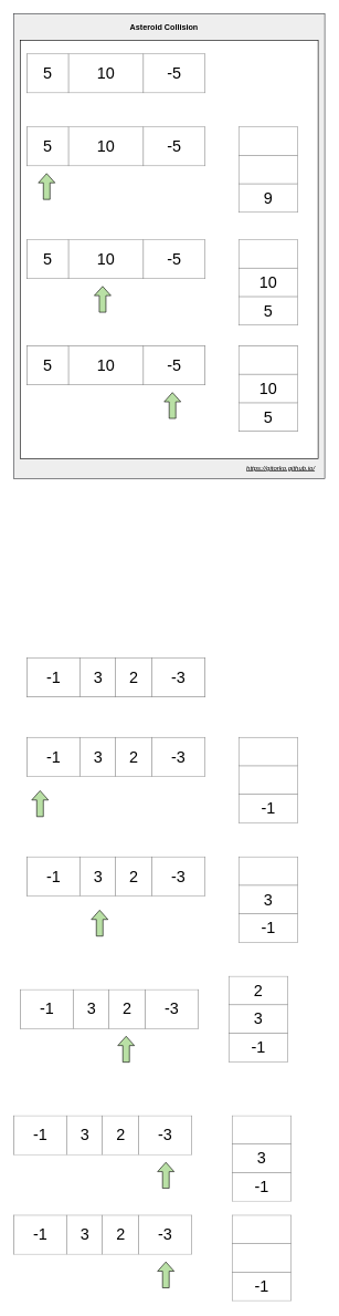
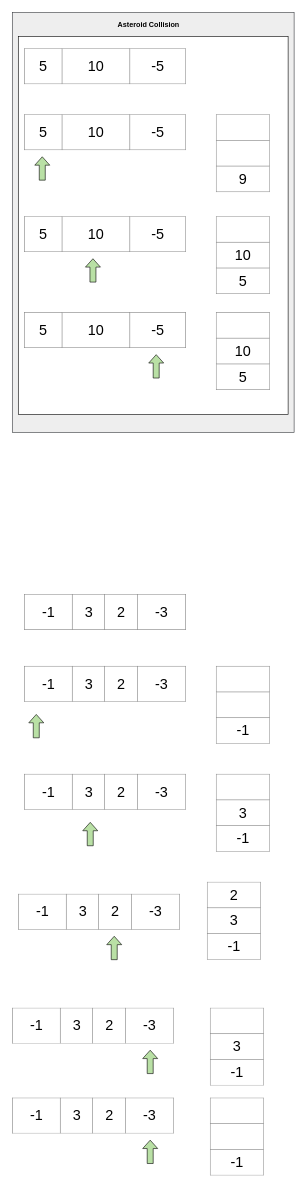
  <mxCell id="0" />
  <mxCell id="1" parent="0" />
  <mxCell id="2" value="" style="rounded=0;whiteSpace=wrap;html=1;fillColor=#eeeeee;strokeColor=#36393d;" vertex="1" parent="1"><mxGeometry x="20" y="20" width="470" height="700" as="geometry" /></mxCell>
  <mxCell id="3" value="" style="rounded=0;whiteSpace=wrap;html=1;" vertex="1" parent="1"><mxGeometry x="30" y="60" width="450" height="630" as="geometry" /></mxCell>
  <mxCell id="4" value="&lt;table border=&quot;1&quot; width=&quot;100%&quot; style=&quot;width: 100% ; height: 100% ; border-collapse: collapse ; font-size: 24px&quot;&gt;&lt;tbody style=&quot;font-size: 24px&quot;&gt;&lt;tr style=&quot;font-size: 24px&quot;&gt;&lt;td align=&quot;center&quot; style=&quot;font-size: 24px&quot;&gt;-1&lt;/td&gt;&lt;td align=&quot;center&quot; style=&quot;font-size: 24px&quot;&gt;3&lt;/td&gt;&lt;td align=&quot;center&quot; style=&quot;font-size: 24px&quot;&gt;2&lt;/td&gt;&lt;td style=&quot;text-align: center&quot;&gt;-3&lt;/td&gt;&lt;/tr&gt;&lt;/tbody&gt;&lt;/table&gt;" style="text;html=1;strokeColor=none;fillColor=none;overflow=fill;fontSize=24;" parent="1" vertex="1"><mxGeometry x="40" y="990" width="270" height="60" as="geometry" /></mxCell>
  <mxCell id="5" value="&lt;table border=&quot;1&quot; width=&quot;100%&quot; style=&quot;width: 100% ; height: 100% ; border-collapse: collapse ; font-size: 24px&quot;&gt;&lt;tbody style=&quot;font-size: 24px&quot;&gt;&lt;tr style=&quot;font-size: 24px&quot;&gt;&lt;td style=&quot;text-align: center ; font-size: 24px&quot;&gt;&lt;br&gt;&lt;/td&gt;&lt;/tr&gt;&lt;tr&gt;&lt;td style=&quot;text-align: center&quot;&gt;&lt;br&gt;&lt;/td&gt;&lt;/tr&gt;&lt;tr&gt;&lt;td style=&quot;text-align: center&quot;&gt;-1&lt;/td&gt;&lt;/tr&gt;&lt;/tbody&gt;&lt;/table&gt;" style="text;html=1;strokeColor=none;fillColor=none;overflow=fill;fontSize=24;" parent="1" vertex="1"><mxGeometry x="360" y="1110" width="90" height="130" as="geometry" /></mxCell>
  <mxCell id="6" value="" style="shape=flexArrow;endArrow=classic;html=1;fontSize=24;fillColor=#B9E0A5;endWidth=14;endSize=4.33;" parent="1" edge="1"><mxGeometry width="50" height="50" relative="1" as="geometry"><mxPoint x="60" y="1230" as="sourcePoint" /><mxPoint x="60" y="1190" as="targetPoint" /></mxGeometry></mxCell>
  <mxCell id="7" value="&lt;table border=&quot;1&quot; width=&quot;100%&quot; style=&quot;width: 100% ; height: 100% ; border-collapse: collapse ; font-size: 24px&quot;&gt;&lt;tbody style=&quot;font-size: 24px&quot;&gt;&lt;tr style=&quot;font-size: 24px&quot;&gt;&lt;td style=&quot;text-align: center ; font-size: 24px&quot;&gt;&lt;br&gt;&lt;/td&gt;&lt;/tr&gt;&lt;tr&gt;&lt;td style=&quot;text-align: center&quot;&gt;3&lt;/td&gt;&lt;/tr&gt;&lt;tr&gt;&lt;td style=&quot;text-align: center&quot;&gt;-1&lt;/td&gt;&lt;/tr&gt;&lt;/tbody&gt;&lt;/table&gt;" style="text;html=1;strokeColor=none;fillColor=none;overflow=fill;fontSize=24;" parent="1" vertex="1"><mxGeometry x="360" y="1290" width="90" height="130" as="geometry" /></mxCell>
  <mxCell id="8" value="" style="shape=flexArrow;endArrow=classic;html=1;fontSize=24;fillColor=#B9E0A5;endWidth=14;endSize=4.33;" parent="1" edge="1"><mxGeometry width="50" height="50" relative="1" as="geometry"><mxPoint x="150" y="1410" as="sourcePoint" /><mxPoint x="150" y="1370" as="targetPoint" /></mxGeometry></mxCell>
  <mxCell id="9" value="&lt;table border=&quot;1&quot; width=&quot;100%&quot; style=&quot;width: 100% ; height: 100% ; border-collapse: collapse ; font-size: 24px&quot;&gt;&lt;tbody style=&quot;font-size: 24px&quot;&gt;&lt;tr style=&quot;font-size: 24px&quot;&gt;&lt;td style=&quot;text-align: center ; font-size: 24px&quot;&gt;2&lt;/td&gt;&lt;/tr&gt;&lt;tr&gt;&lt;td style=&quot;text-align: center&quot;&gt;3&lt;/td&gt;&lt;/tr&gt;&lt;tr&gt;&lt;td style=&quot;text-align: center&quot;&gt;-1&lt;/td&gt;&lt;/tr&gt;&lt;/tbody&gt;&lt;/table&gt;" style="text;html=1;strokeColor=none;fillColor=none;overflow=fill;fontSize=24;" parent="1" vertex="1"><mxGeometry x="345" y="1470" width="90" height="130" as="geometry" /></mxCell>
  <mxCell id="10" value="" style="shape=flexArrow;endArrow=classic;html=1;fontSize=24;fillColor=#B9E0A5;endWidth=14;endSize=4.33;" parent="1" edge="1"><mxGeometry width="50" height="50" relative="1" as="geometry"><mxPoint x="190" y="1600" as="sourcePoint" /><mxPoint x="190" y="1560" as="targetPoint" /></mxGeometry></mxCell>
  <mxCell id="11" value="&lt;table border=&quot;1&quot; width=&quot;100%&quot; style=&quot;width: 100% ; height: 100% ; border-collapse: collapse ; font-size: 24px&quot;&gt;&lt;tbody style=&quot;font-size: 24px&quot;&gt;&lt;tr style=&quot;font-size: 24px&quot;&gt;&lt;td align=&quot;center&quot; style=&quot;font-size: 24px&quot;&gt;-1&lt;/td&gt;&lt;td align=&quot;center&quot; style=&quot;font-size: 24px&quot;&gt;3&lt;/td&gt;&lt;td align=&quot;center&quot; style=&quot;font-size: 24px&quot;&gt;2&lt;/td&gt;&lt;td style=&quot;text-align: center&quot;&gt;-3&lt;/td&gt;&lt;/tr&gt;&lt;/tbody&gt;&lt;/table&gt;" style="text;html=1;strokeColor=none;fillColor=none;overflow=fill;fontSize=24;" parent="1" vertex="1"><mxGeometry x="40" y="1110" width="270" height="60" as="geometry" /></mxCell>
  <mxCell id="12" value="&lt;table border=&quot;1&quot; width=&quot;100%&quot; style=&quot;width: 100% ; height: 100% ; border-collapse: collapse ; font-size: 24px&quot;&gt;&lt;tbody style=&quot;font-size: 24px&quot;&gt;&lt;tr style=&quot;font-size: 24px&quot;&gt;&lt;td align=&quot;center&quot; style=&quot;font-size: 24px&quot;&gt;-1&lt;/td&gt;&lt;td align=&quot;center&quot; style=&quot;font-size: 24px&quot;&gt;3&lt;/td&gt;&lt;td align=&quot;center&quot; style=&quot;font-size: 24px&quot;&gt;2&lt;/td&gt;&lt;td style=&quot;text-align: center&quot;&gt;-3&lt;/td&gt;&lt;/tr&gt;&lt;/tbody&gt;&lt;/table&gt;" style="text;html=1;strokeColor=none;fillColor=none;overflow=fill;fontSize=24;" parent="1" vertex="1"><mxGeometry x="40" y="1290" width="270" height="60" as="geometry" /></mxCell>
  <mxCell id="13" value="&lt;table border=&quot;1&quot; width=&quot;100%&quot; style=&quot;width: 100% ; height: 100% ; border-collapse: collapse ; font-size: 24px&quot;&gt;&lt;tbody style=&quot;font-size: 24px&quot;&gt;&lt;tr style=&quot;font-size: 24px&quot;&gt;&lt;td align=&quot;center&quot; style=&quot;font-size: 24px&quot;&gt;-1&lt;/td&gt;&lt;td align=&quot;center&quot; style=&quot;font-size: 24px&quot;&gt;3&lt;/td&gt;&lt;td align=&quot;center&quot; style=&quot;font-size: 24px&quot;&gt;2&lt;/td&gt;&lt;td style=&quot;text-align: center&quot;&gt;-3&lt;/td&gt;&lt;/tr&gt;&lt;/tbody&gt;&lt;/table&gt;" style="text;html=1;strokeColor=none;fillColor=none;overflow=fill;fontSize=24;" parent="1" vertex="1"><mxGeometry x="30" y="1490" width="270" height="60" as="geometry" /></mxCell>
  <mxCell id="14" value="&lt;table border=&quot;1&quot; width=&quot;100%&quot; style=&quot;width: 100% ; height: 100% ; border-collapse: collapse ; font-size: 24px&quot;&gt;&lt;tbody style=&quot;font-size: 24px&quot;&gt;&lt;tr style=&quot;font-size: 24px&quot;&gt;&lt;td style=&quot;text-align: center ; font-size: 24px&quot;&gt;&lt;br&gt;&lt;/td&gt;&lt;/tr&gt;&lt;tr&gt;&lt;td style=&quot;text-align: center&quot;&gt;3&lt;/td&gt;&lt;/tr&gt;&lt;tr&gt;&lt;td style=&quot;text-align: center&quot;&gt;-1&lt;/td&gt;&lt;/tr&gt;&lt;/tbody&gt;&lt;/table&gt;" style="text;html=1;strokeColor=none;fillColor=none;overflow=fill;fontSize=24;" parent="1" vertex="1"><mxGeometry x="350" y="1680" width="90" height="130" as="geometry" /></mxCell>
  <mxCell id="15" value="" style="shape=flexArrow;endArrow=classic;html=1;fontSize=24;fillColor=#B9E0A5;endWidth=14;endSize=4.33;" parent="1" edge="1"><mxGeometry width="50" height="50" relative="1" as="geometry"><mxPoint x="250" y="1790" as="sourcePoint" /><mxPoint x="250" y="1750" as="targetPoint" /></mxGeometry></mxCell>
  <mxCell id="16" value="&lt;table border=&quot;1&quot; width=&quot;100%&quot; style=&quot;width: 100% ; height: 100% ; border-collapse: collapse ; font-size: 24px&quot;&gt;&lt;tbody style=&quot;font-size: 24px&quot;&gt;&lt;tr style=&quot;font-size: 24px&quot;&gt;&lt;td align=&quot;center&quot; style=&quot;font-size: 24px&quot;&gt;-1&lt;/td&gt;&lt;td align=&quot;center&quot; style=&quot;font-size: 24px&quot;&gt;3&lt;/td&gt;&lt;td align=&quot;center&quot; style=&quot;font-size: 24px&quot;&gt;2&lt;/td&gt;&lt;td style=&quot;text-align: center&quot;&gt;-3&lt;/td&gt;&lt;/tr&gt;&lt;/tbody&gt;&lt;/table&gt;" style="text;html=1;strokeColor=none;fillColor=none;overflow=fill;fontSize=24;" parent="1" vertex="1"><mxGeometry x="20" y="1680" width="270" height="60" as="geometry" /></mxCell>
  <mxCell id="17" value="&lt;table border=&quot;1&quot; width=&quot;100%&quot; style=&quot;width: 100% ; height: 100% ; border-collapse: collapse ; font-size: 24px&quot;&gt;&lt;tbody style=&quot;font-size: 24px&quot;&gt;&lt;tr style=&quot;font-size: 24px&quot;&gt;&lt;td style=&quot;text-align: center ; font-size: 24px&quot;&gt;&lt;br&gt;&lt;/td&gt;&lt;/tr&gt;&lt;tr&gt;&lt;td style=&quot;text-align: center&quot;&gt;&lt;br&gt;&lt;/td&gt;&lt;/tr&gt;&lt;tr&gt;&lt;td style=&quot;text-align: center&quot;&gt;-1&lt;/td&gt;&lt;/tr&gt;&lt;/tbody&gt;&lt;/table&gt;" style="text;html=1;strokeColor=none;fillColor=none;overflow=fill;fontSize=24;" parent="1" vertex="1"><mxGeometry x="350" y="1830" width="90" height="130" as="geometry" /></mxCell>
  <mxCell id="18" value="" style="shape=flexArrow;endArrow=classic;html=1;fontSize=24;fillColor=#B9E0A5;endWidth=14;endSize=4.33;" parent="1" edge="1"><mxGeometry width="50" height="50" relative="1" as="geometry"><mxPoint x="250" y="1940" as="sourcePoint" /><mxPoint x="250" y="1900" as="targetPoint" /></mxGeometry></mxCell>
  <mxCell id="19" value="&lt;table border=&quot;1&quot; width=&quot;100%&quot; style=&quot;width: 100% ; height: 100% ; border-collapse: collapse ; font-size: 24px&quot;&gt;&lt;tbody style=&quot;font-size: 24px&quot;&gt;&lt;tr style=&quot;font-size: 24px&quot;&gt;&lt;td align=&quot;center&quot; style=&quot;font-size: 24px&quot;&gt;-1&lt;/td&gt;&lt;td align=&quot;center&quot; style=&quot;font-size: 24px&quot;&gt;3&lt;/td&gt;&lt;td align=&quot;center&quot; style=&quot;font-size: 24px&quot;&gt;2&lt;/td&gt;&lt;td style=&quot;text-align: center&quot;&gt;-3&lt;/td&gt;&lt;/tr&gt;&lt;/tbody&gt;&lt;/table&gt;" style="text;html=1;strokeColor=none;fillColor=none;overflow=fill;fontSize=24;" parent="1" vertex="1"><mxGeometry x="20" y="1830" width="270" height="60" as="geometry" /></mxCell>
  <mxCell id="20" value="&lt;table border=&quot;1&quot; width=&quot;100%&quot; style=&quot;width: 100% ; height: 100% ; border-collapse: collapse ; font-size: 24px&quot;&gt;&lt;tbody style=&quot;font-size: 24px&quot;&gt;&lt;tr style=&quot;font-size: 24px&quot;&gt;&lt;td align=&quot;center&quot; style=&quot;font-size: 24px&quot;&gt;5&lt;/td&gt;&lt;td align=&quot;center&quot; style=&quot;font-size: 24px&quot;&gt;10&lt;/td&gt;&lt;td align=&quot;center&quot; style=&quot;font-size: 24px&quot;&gt;-5&lt;/td&gt;&lt;/tr&gt;&lt;/tbody&gt;&lt;/table&gt;" style="text;html=1;strokeColor=none;fillColor=none;overflow=fill;fontSize=24;" parent="1" vertex="1"><mxGeometry x="40" y="80" width="270" height="60" as="geometry" /></mxCell>
  <mxCell id="21" value="&lt;table border=&quot;1&quot; width=&quot;100%&quot; style=&quot;width: 100% ; height: 100% ; border-collapse: collapse ; font-size: 24px&quot;&gt;&lt;tbody style=&quot;font-size: 24px&quot;&gt;&lt;tr style=&quot;font-size: 24px&quot;&gt;&lt;td style=&quot;text-align: center ; font-size: 24px&quot;&gt;&lt;br&gt;&lt;/td&gt;&lt;/tr&gt;&lt;tr&gt;&lt;td style=&quot;text-align: center&quot;&gt;&lt;br&gt;&lt;/td&gt;&lt;/tr&gt;&lt;tr&gt;&lt;td style=&quot;text-align: center&quot;&gt;9&lt;/td&gt;&lt;/tr&gt;&lt;/tbody&gt;&lt;/table&gt;" style="text;html=1;strokeColor=none;fillColor=none;overflow=fill;fontSize=24;" parent="1" vertex="1"><mxGeometry x="360" y="190" width="90" height="130" as="geometry" /></mxCell>
  <mxCell id="22" value="&lt;table border=&quot;1&quot; width=&quot;100%&quot; style=&quot;width: 100% ; height: 100% ; border-collapse: collapse ; font-size: 24px&quot;&gt;&lt;tbody style=&quot;font-size: 24px&quot;&gt;&lt;tr style=&quot;font-size: 24px&quot;&gt;&lt;td align=&quot;center&quot; style=&quot;font-size: 24px&quot;&gt;5&lt;/td&gt;&lt;td align=&quot;center&quot; style=&quot;font-size: 24px&quot;&gt;10&lt;/td&gt;&lt;td align=&quot;center&quot; style=&quot;font-size: 24px&quot;&gt;-5&lt;/td&gt;&lt;/tr&gt;&lt;/tbody&gt;&lt;/table&gt;" style="text;html=1;strokeColor=none;fillColor=none;overflow=fill;fontSize=24;" parent="1" vertex="1"><mxGeometry x="40" y="190" width="270" height="60" as="geometry" /></mxCell>
  <mxCell id="23" value="" style="shape=flexArrow;endArrow=classic;html=1;fontSize=24;fillColor=#B9E0A5;endWidth=14;endSize=4.33;" parent="1" edge="1"><mxGeometry width="50" height="50" relative="1" as="geometry"><mxPoint x="70" y="300" as="sourcePoint" /><mxPoint x="70" y="260" as="targetPoint" /></mxGeometry></mxCell>
  <mxCell id="24" value="&lt;table border=&quot;1&quot; width=&quot;100%&quot; style=&quot;width: 100% ; height: 100% ; border-collapse: collapse ; font-size: 24px&quot;&gt;&lt;tbody style=&quot;font-size: 24px&quot;&gt;&lt;tr style=&quot;font-size: 24px&quot;&gt;&lt;td style=&quot;text-align: center ; font-size: 24px&quot;&gt;&lt;br&gt;&lt;/td&gt;&lt;/tr&gt;&lt;tr&gt;&lt;td style=&quot;text-align: center&quot;&gt;10&lt;/td&gt;&lt;/tr&gt;&lt;tr&gt;&lt;td style=&quot;text-align: center&quot;&gt;5&lt;/td&gt;&lt;/tr&gt;&lt;/tbody&gt;&lt;/table&gt;" style="text;html=1;strokeColor=none;fillColor=none;overflow=fill;fontSize=24;" parent="1" vertex="1"><mxGeometry x="360" y="360" width="90" height="130" as="geometry" /></mxCell>
  <mxCell id="25" value="&lt;table border=&quot;1&quot; width=&quot;100%&quot; style=&quot;width: 100% ; height: 100% ; border-collapse: collapse ; font-size: 24px&quot;&gt;&lt;tbody style=&quot;font-size: 24px&quot;&gt;&lt;tr style=&quot;font-size: 24px&quot;&gt;&lt;td align=&quot;center&quot; style=&quot;font-size: 24px&quot;&gt;5&lt;/td&gt;&lt;td align=&quot;center&quot; style=&quot;font-size: 24px&quot;&gt;10&lt;/td&gt;&lt;td align=&quot;center&quot; style=&quot;font-size: 24px&quot;&gt;-5&lt;/td&gt;&lt;/tr&gt;&lt;/tbody&gt;&lt;/table&gt;" style="text;html=1;strokeColor=none;fillColor=none;overflow=fill;fontSize=24;" parent="1" vertex="1"><mxGeometry x="40" y="360" width="270" height="60" as="geometry" /></mxCell>
  <mxCell id="26" value="" style="shape=flexArrow;endArrow=classic;html=1;fontSize=24;fillColor=#B9E0A5;endWidth=14;endSize=4.33;" parent="1" edge="1"><mxGeometry width="50" height="50" relative="1" as="geometry"><mxPoint x="154.5" y="470" as="sourcePoint" /><mxPoint x="154.5" y="430" as="targetPoint" /></mxGeometry></mxCell>
  <mxCell id="27" value="&lt;table border=&quot;1&quot; width=&quot;100%&quot; style=&quot;width: 100% ; height: 100% ; border-collapse: collapse ; font-size: 24px&quot;&gt;&lt;tbody style=&quot;font-size: 24px&quot;&gt;&lt;tr style=&quot;font-size: 24px&quot;&gt;&lt;td style=&quot;text-align: center ; font-size: 24px&quot;&gt;&lt;br&gt;&lt;/td&gt;&lt;/tr&gt;&lt;tr&gt;&lt;td style=&quot;text-align: center&quot;&gt;10&lt;/td&gt;&lt;/tr&gt;&lt;tr&gt;&lt;td style=&quot;text-align: center&quot;&gt;5&lt;/td&gt;&lt;/tr&gt;&lt;/tbody&gt;&lt;/table&gt;" style="text;html=1;strokeColor=none;fillColor=none;overflow=fill;fontSize=24;" parent="1" vertex="1"><mxGeometry x="360" y="520" width="90" height="130" as="geometry" /></mxCell>
  <mxCell id="28" value="&lt;table border=&quot;1&quot; width=&quot;100%&quot; style=&quot;width: 100% ; height: 100% ; border-collapse: collapse ; font-size: 24px&quot;&gt;&lt;tbody style=&quot;font-size: 24px&quot;&gt;&lt;tr style=&quot;font-size: 24px&quot;&gt;&lt;td align=&quot;center&quot; style=&quot;font-size: 24px&quot;&gt;5&lt;/td&gt;&lt;td align=&quot;center&quot; style=&quot;font-size: 24px&quot;&gt;10&lt;/td&gt;&lt;td align=&quot;center&quot; style=&quot;font-size: 24px&quot;&gt;-5&lt;/td&gt;&lt;/tr&gt;&lt;/tbody&gt;&lt;/table&gt;" style="text;html=1;strokeColor=none;fillColor=none;overflow=fill;fontSize=24;" parent="1" vertex="1"><mxGeometry x="40" y="520" width="270" height="60" as="geometry" /></mxCell>
  <mxCell id="29" value="" style="shape=flexArrow;endArrow=classic;html=1;fontSize=24;fillColor=#B9E0A5;endWidth=14;endSize=4.33;" parent="1" edge="1"><mxGeometry width="50" height="50" relative="1" as="geometry"><mxPoint x="260" y="630" as="sourcePoint" /><mxPoint x="260" y="590" as="targetPoint" /></mxGeometry></mxCell>
  <mxCell id="30" value="Asteroid Collision" style="text;html=1;strokeColor=none;fillColor=none;align=center;verticalAlign=middle;whiteSpace=wrap;rounded=0;fontStyle=1" vertex="1" parent="1"><mxGeometry x="185" y="30" width="125" height="20" as="geometry" /></mxCell>
- <mxCell id="31" value="&lt;i&gt;&lt;u&gt;&lt;font style=&quot;font-size: 10px&quot;&gt;https://gitorko.github.io/&lt;/font&gt;&lt;/u&gt;&lt;/i&gt;" style="text;html=1;" vertex="1" parent="1"><mxGeometry x="370" y="690" width="110" height="30" as="geometry" /></mxCell>
